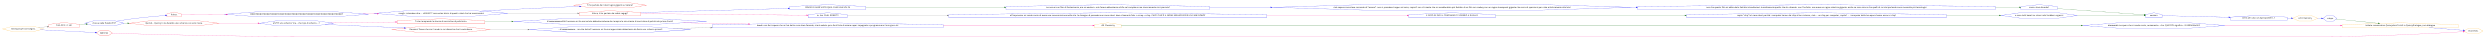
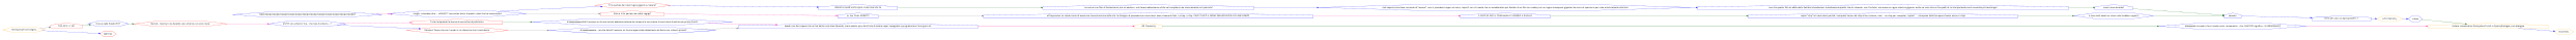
  digraph {
    fontname="Open Sans"
    rankdir=LR
    node [color=blue fontname="Open Sans" shape=hexagon]
    edge [color=blue fontname="Open Sans"]
    "AmirQuincyTrick1 begins." [color=orange]
    n2 [color=red label="Ciao Amir, ci sei?" shape=house]
    n3 [color=red label="[Ignora.]"]
    n4 [label="che succede fratello?!?!?!"]
    "Chat ends." [color=orange]
-   n6 [color=red label="Robot." shape=house]
    n7 [color=red label="Quindi... Quincy ti sta facendo uno scherzo e io sono l'esca."]
    n8 [label=ROBOTROBOTROBOTROBOTROBOTROBOTROBOTROBOTROBOTROBOTROBOTROBOTROBOT]
    n9 [label="eh?!?!? uno scherzo? ma... che tipo di scherzo....?"]
    n10 [label="::cough:: intendevo dire.... sìììììììììì??? cosa volevi dirmi di questi robot che hai menzionato?"]
    n11 [color=red label="Ti sta riempiendo la stanza di noccioline di polistirolo." shape=house]
    n12 [color=red label="Davvero? Penso che sia il modo in cui dimostra che ti vuole bene."]
    n13 [color=red label="Ti ho parlato dei robot ragno giganti su Venere?"]
    n14 [color=red label="Allora, ti ho parlato dei robot segugi?" shape=house]
    n15 [label="d'awwwwwwwuhhh!! nessuno mi ha mai voluto abbastanza bene da riempire la mia stanza di noccioline di polistirolo prima d'ora!!!"]
    n16 [label="... d'aaaaawwwww... ma che dolce!!! nessuno mi ha mai apprezzato abbastanza da farmi uno scherzo prima!!!"]
    n17 [label="PENSO DI AVER VISTO QUEL FILM UNA VOLTA" shape=house]
    n18 [label="tu. hai. CANI. ROBOT?!" shape=house]
    n19 [label="beeeh non farò sapere che mi hai detto cosa stava facendo, starò seduto qui e farò finta di essere super impegnato a programmare il mio gioco lol" shape=house]
    n20 [label="ma non era un film di fantascienza, era un western. e ok faceva abbastanza schifo nel complesso ma sinceramente mi è piaciuto?" shape=house]
    n21 [label="all'improvviso mi rendo conto di avere una nuova missione nella vita. ho bisogno di possedere un cane robot. devo chiamarlo fido. o scrap. o chip. CHIP!! CHIP È IL NOME MIGLIORE PER UN CANE ROBOT" shape=house]
    n22 [color=orange label="+20 Chemistry" shape=house]
    n23 [label="cioè sapeva cosa stava cercando di *essere*. non si prendeva troppo sul serio, capisci? non c'è niente che mi avrebbe dato più fastidio di un film sui cowboy con un ragno steampunk gigante che cerca di spacciarsi per roba artisticamente alta lolol"]
    n24 [label="E CZZO SE DICI IL CONTRARIO TI SFIDERÒ A DUELLO" shape=house]
    n25 [label="eheeeeeeh ma spero che si renda conto, ovviamente... che. QUESTO! significa... GUERRAAAAA!!!"]
    n26 [label="non che questo film mi abbia dato fastidio intendiamoci è esattamente quello che sto dicendo. non l'ha fatto. ma aveva un ragno robotico gigante. anche se sono sicuro che quelli di cui stai parlando sono moooolto più tecnologici" shape=house]
    n27 [label="capito \"chip\" lol cane robot perché i computer hanno dei chip al loro interno, cioè ... un chip per computer, capito? ... i computer della tua epoca hanno ancora i chip?" shape=house]
    n28 [color=orange label="Initiate conversation QuincyAmirTrick2 in QuincyDialogue_rom.dialogue" shape=house]
    n29 [label="scusa. stavi dicendo?" shape=house]
    n30 [label="o sono tutti basati su strani robi Voiddosi organici"]
    n31 [label=western shape=house]
    n32 [label="senti per caso un aspirapolvere...?" shape=house]
    n33 [color=orange label="+20 Chemistry"]
    n34 [label="a dopo"]
    "AmirQuincyTrick1 begins." -> n2 [color=gray40]
    "AmirQuincyTrick1 begins." -> n3
    n2 -> n4 [color=darkgreen]
-   n3 -> "Chat ends." [color=deeppink]
-   n4 -> n6
    n4 -> n7 [color=darkgreen]
-   n6 -> n8 [color=deeppink]
    n7 -> n9 [color=deeppink]
    n8 -> n10 [color=deeppink]
    n9 -> n11 [color=deeppink]
    n9 -> n12
    n10 -> n13
    n10 -> n14 [color=gray40]
    n11 -> n15 [color=darkgreen]
    n12 -> n16 [color=gray40]
-   n14 -> n17
+   n13 -> n17
    n14 -> n18 [color=deeppink]
    n15 -> n19 [color=deeppink]
    n16 -> n19 [color=gray40]
    n17 -> n20 [color=darkgreen]
    n18 -> n21 [color=gray40]
    n19 -> n22 [color=deeppink]
    n20 -> n23
    n21 -> n24 [color=deeppink]
    n22 -> n25 [color=darkgreen]
    n23 -> n26
    n24 -> n27 [color=darkgreen]
    n25 -> n28 [color=deeppink]
    n26 -> n29 [color=darkgreen]
    n27 -> n30 [color=darkgreen]
    n28 -> "Chat ends."
    n29 -> n31 [color=darkgreen]
    n30 -> n31 [color=darkgreen]
    n31 -> n32
    n32 -> n33
    n33 -> n34
    n34 -> n28 [color=darkgreen]
  }
